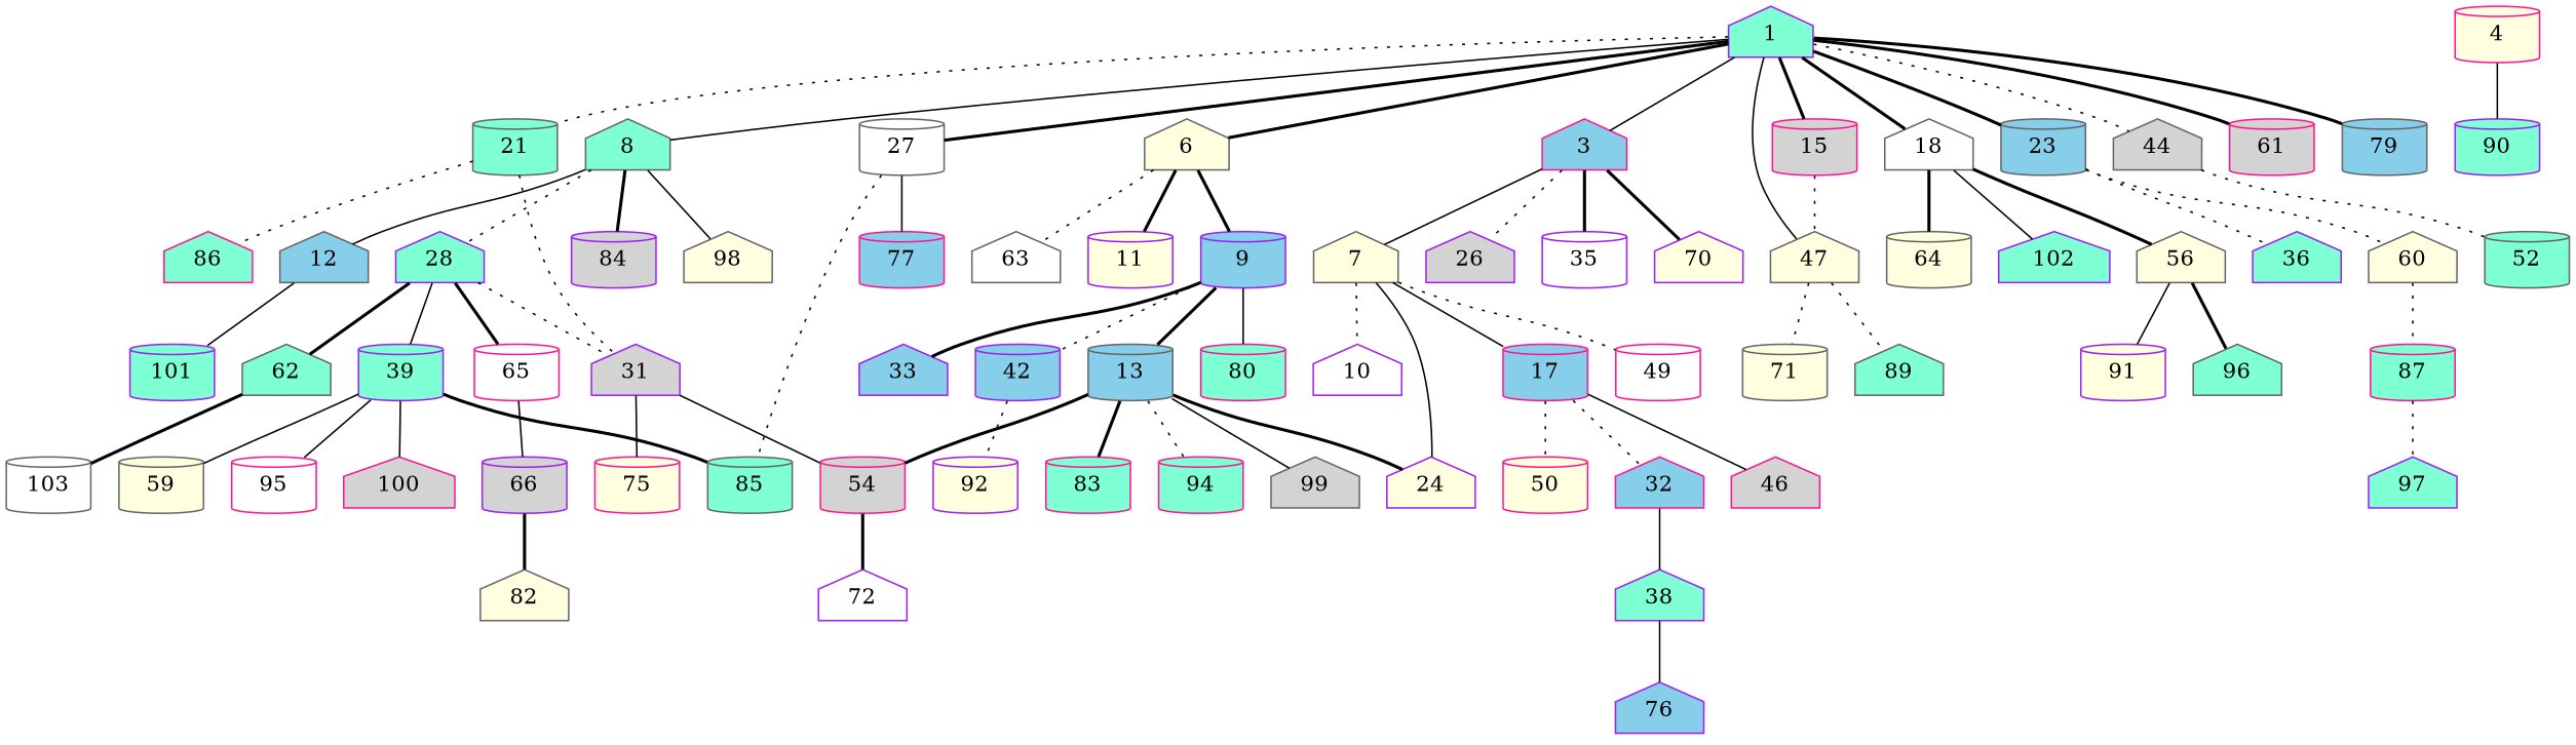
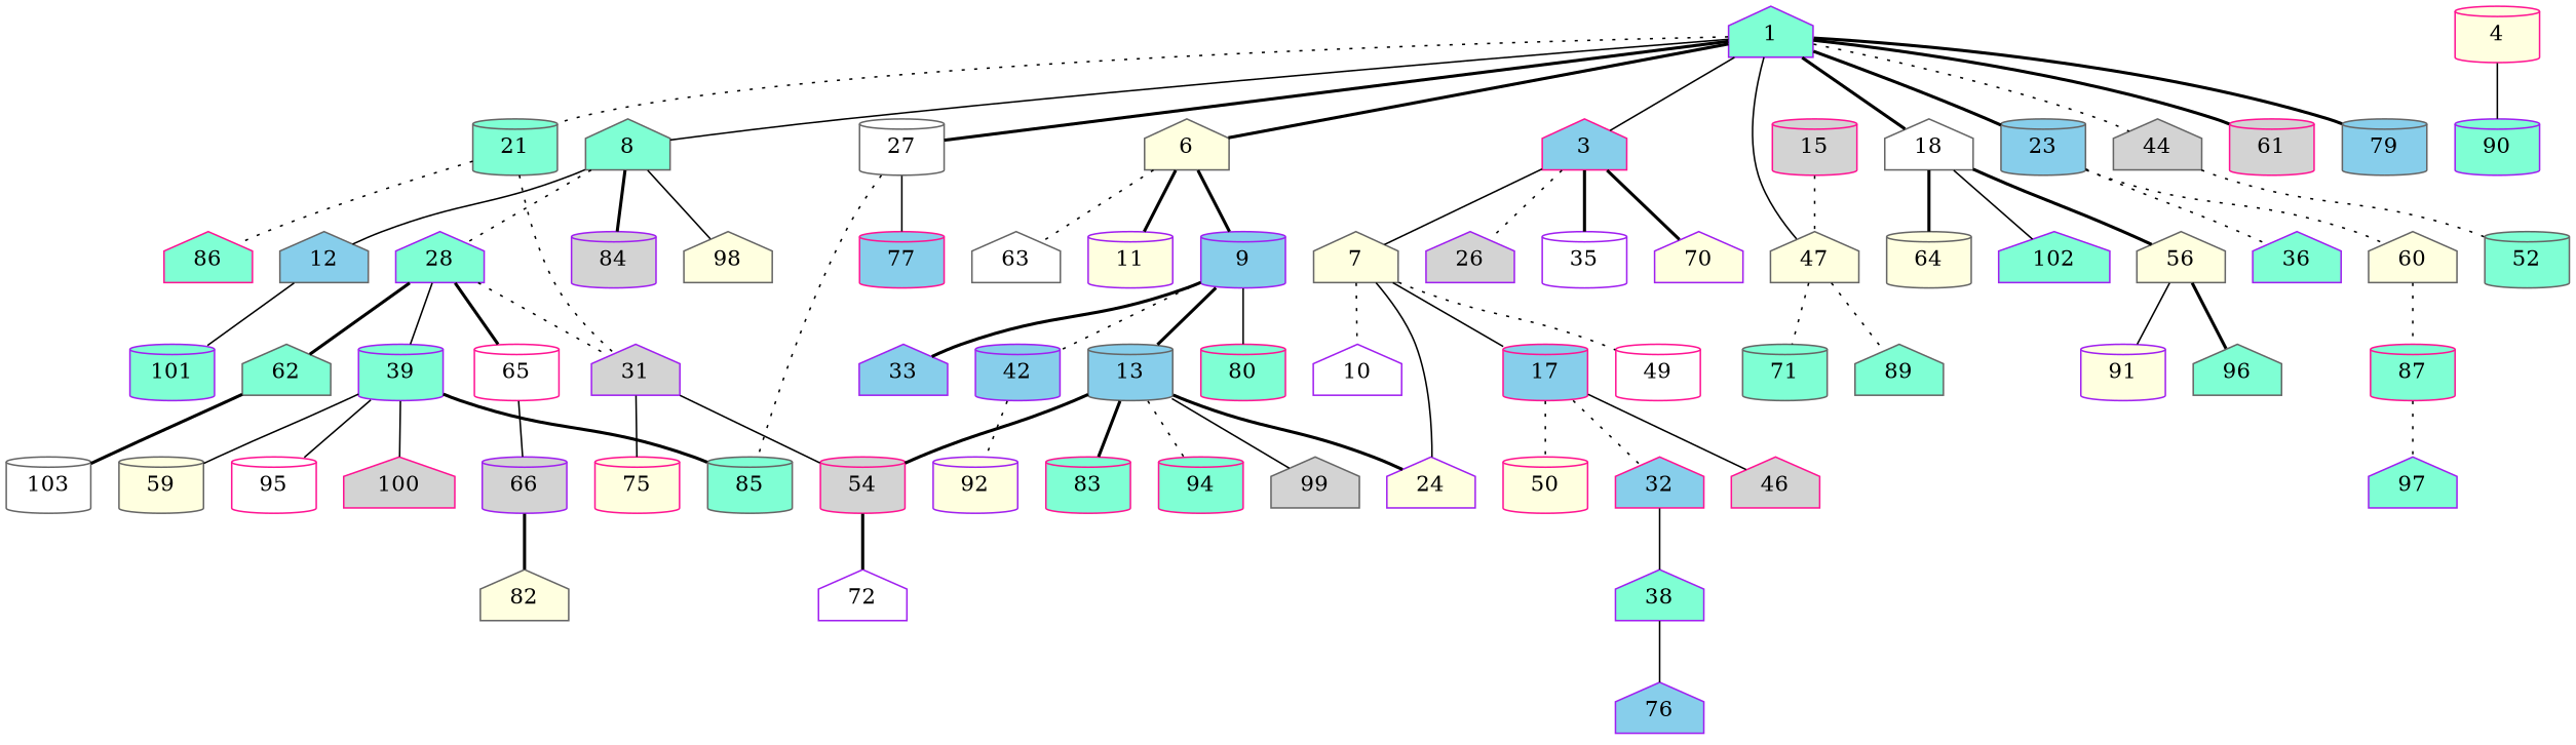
  graph {
    node [color=gray40 fillcolor=aquamarine shape=cylinder style=filled]
    edge [style=bold]
    1 [color=purple shape=house super="+2"]
    3 [color=deeppink fillcolor=skyblue shape=house super="+14"]
    6 [fillcolor=lightyellow shape=house super="+45"]
    8 [shape=house super="+19"]
    15 [color=deeppink fillcolor=lightgrey]
    18 [fillcolor=white shape=house super="+30"]
    21
    23 [fillcolor=skyblue super="+25"]
    27 [fillcolor=white]
    44 [fillcolor=lightgrey shape=house]
    61 [color=deeppink fillcolor=lightgrey]
    79 [fillcolor=skyblue]
    47 [fillcolor=lightyellow shape=house super="+54"]
    7 [fillcolor=lightyellow shape=house super="+16+22"]
    26 [color=purple fillcolor=lightgrey shape=house super="+34"]
    35 [color=purple fillcolor=white]
    70 [color=purple fillcolor=lightyellow shape=house]
    4 [color=deeppink fillcolor=lightyellow super="+5"]
    90 [color=purple]
    9 [color=purple fillcolor=skyblue super="+88"]
    11 [color=purple fillcolor=lightyellow]
    63 [fillcolor=white shape=house]
    12 [fillcolor=skyblue shape=house]
    28 [color=purple shape=house super="+51"]
    84 [color=purple fillcolor=lightgrey]
    98 [fillcolor=lightyellow shape=house]
    56 [fillcolor=lightyellow shape=house super="+57+68"]
    64 [fillcolor=lightyellow]
    102 [color=purple shape=house]
    31 [color=purple fillcolor=lightgrey shape=house super="+74"]
    86 [color=deeppink shape=house]
    36 [color=purple shape=house]
    60 [fillcolor=lightyellow shape=house]
    77 [color=deeppink fillcolor=skyblue]
    85
    52
    10 [color=purple fillcolor=white shape=house]
    17 [color=deeppink fillcolor=skyblue super="+20"]
    24 [color=purple fillcolor=lightyellow shape=house]
    49 [color=deeppink fillcolor=white]
    13 [fillcolor=skyblue super="+29+41"]
    33 [color=purple fillcolor=skyblue shape=house super="+69"]
    42 [color=purple fillcolor=skyblue]
    80 [color=deeppink]
    32 [color=deeppink fillcolor=skyblue shape=house super="+78"]
    46 [color=deeppink fillcolor=lightgrey shape=house]
    50 [color=deeppink fillcolor=lightyellow]
    101 [color=purple]
    39 [color=purple super="+55"]
    62 [shape=house super="+93"]
    65 [color=deeppink fillcolor=white]
    n52 [color=deeppink fillcolor=lightgrey label=54]
    83 [color=deeppink]
    94 [color=deeppink]
    99 [fillcolor=lightgrey shape=house]
    92 [color=purple fillcolor=lightyellow]
    72 [color=purple fillcolor=white shape=house]
-   71 [fillcolor=lightyellow]
+   71
    89 [shape=house]
    38 [color=purple shape=house]
    91 [color=purple fillcolor=lightyellow]
    96 [shape=house]
    75 [color=deeppink fillcolor=lightyellow]
    87 [color=deeppink]
    59 [fillcolor=lightyellow]
    95 [color=deeppink fillcolor=white]
    100 [color=deeppink fillcolor=lightgrey shape=house]
    103 [fillcolor=white]
    66 [color=purple fillcolor=lightgrey]
    76 [color=purple fillcolor=skyblue shape=house]
    97 [color=purple shape=house]
    82 [fillcolor=lightyellow shape=house]
    1 -- 3 [style=solid]
    1 -- 6
    1 -- 8 [style=solid]
-   1 -- 15
    1 -- 18
    1 -- 21 [style=dotted]
    1 -- 23
    1 -- 27
    1 -- 44 [style=dotted]
    1 -- 61
    1 -- 79
    1 -- 47 [style=solid]
    3 -- 7 [style=solid]
    3 -- 26 [style=dotted]
    3 -- 35
    3 -- 70
    6 -- 9
    6 -- 11
    6 -- 63 [style=dotted]
    8 -- 12 [style=solid]
    8 -- 28 [style=dotted]
    8 -- 84
    8 -- 98 [style=solid]
    15 -- 47 [style=dotted]
    18 -- 56
    18 -- 64
    18 -- 102 [style=solid]
    21 -- 31 [style=dotted]
    21 -- 86 [style=dotted]
    23 -- 36 [style=dotted]
    23 -- 60 [style=dotted]
    27 -- 77 [style=solid]
    27 -- 85 [style=dotted]
    44 -- 52 [style=dotted]
    47 -- 71 [style=dotted]
    47 -- 89 [style=dotted]
    7 -- 10 [style=dotted]
    7 -- 17 [style=solid]
    7 -- 24 [style=solid]
    7 -- 49 [style=dotted]
    4 -- 90 [style=solid]
    9 -- 13
    9 -- 33
    9 -- 42 [style=dotted]
    9 -- 80 [style=solid]
    12 -- 101 [style=solid]
    28 -- 31 [style=dotted]
    28 -- 39 [style=solid]
    28 -- 62
    28 -- 65
    56 -- 91 [style=solid]
    56 -- 96
    31 -- n52 [style=solid]
    31 -- 75 [style=solid]
    60 -- 87 [style=dotted]
    17 -- 32 [style=dotted]
    17 -- 46 [style=solid]
    17 -- 50 [style=dotted]
    13 -- 24
    13 -- n52
    13 -- 83
    13 -- 94 [style=dotted]
    13 -- 99 [style=solid]
    42 -- 92 [style=dotted]
    32 -- 38 [style=solid]
    39 -- 85
    39 -- 59 [style=solid]
    39 -- 95 [style=solid]
    39 -- 100 [style=solid]
    62 -- 103
    65 -- 66 [style=solid]
    n52 -- 72
    38 -- 76 [style=solid]
    87 -- 97 [style=dotted]
    66 -- 82
  }
